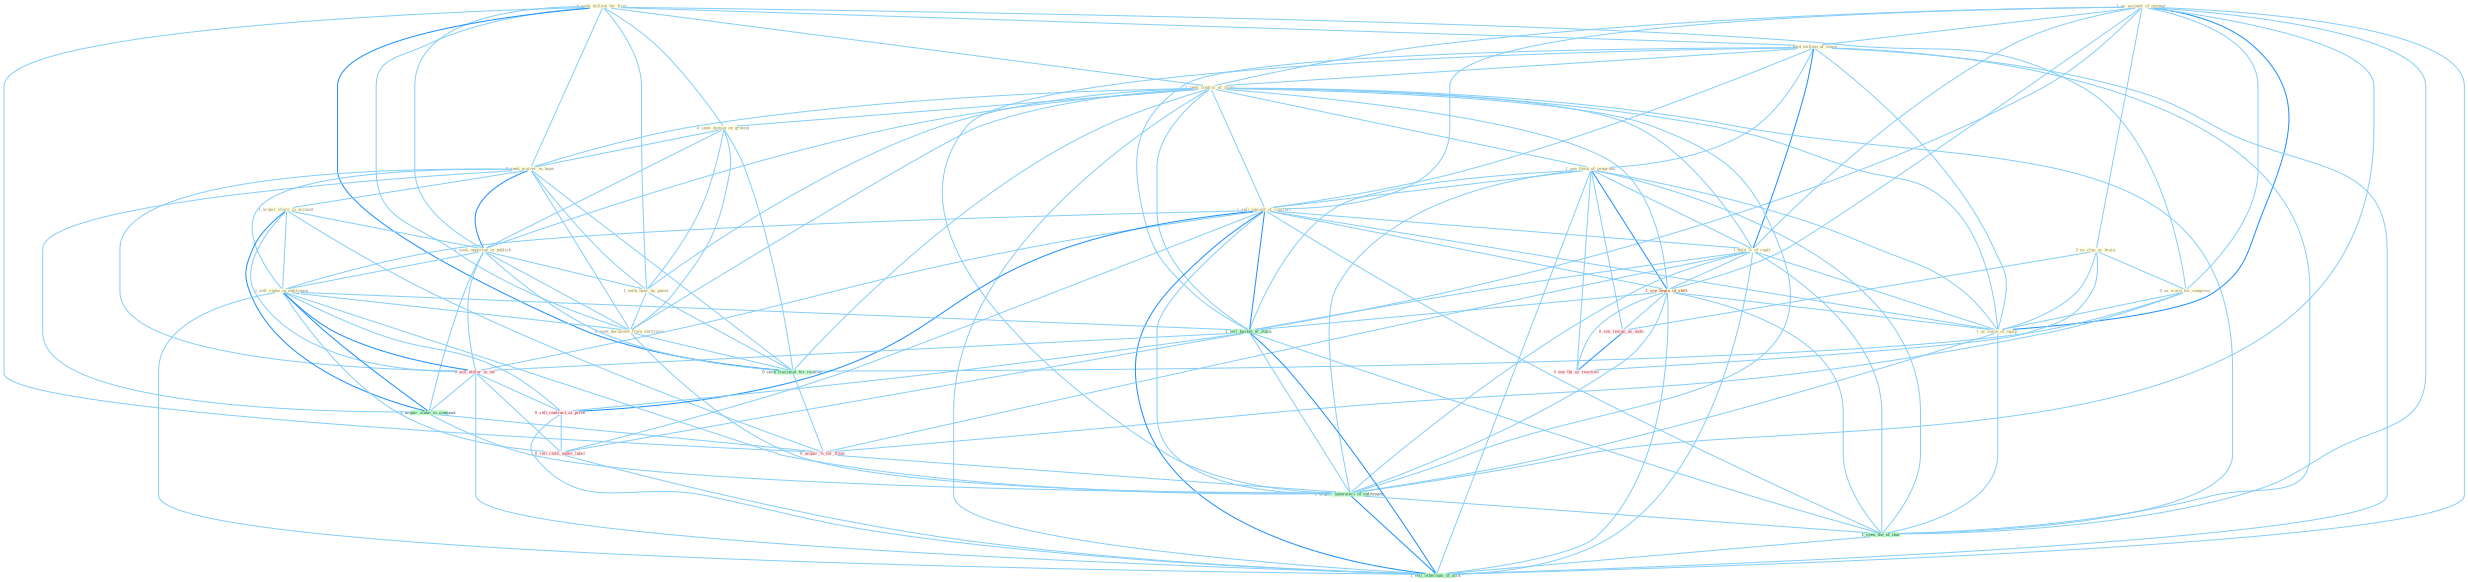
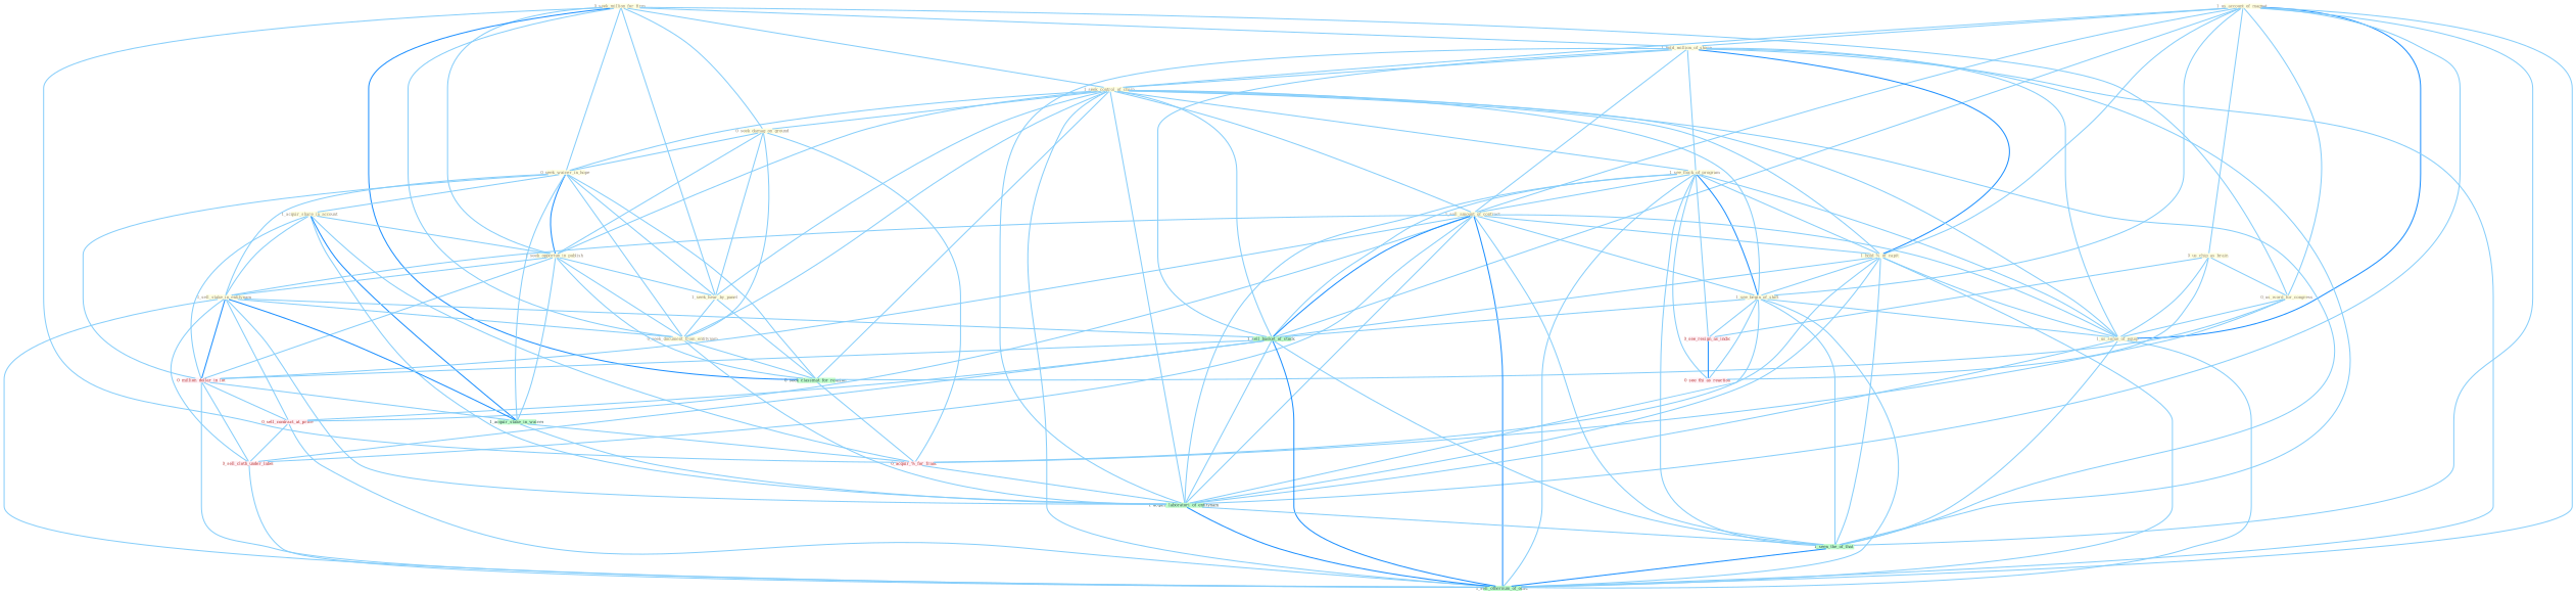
  graph {
    node [color="#ffffe0" fixedsize=true fontcolor="#8b7d6b" fontsize=4 shape=polygon style=filled]
    edge [color="#87cefa" w=1]
    "0_seek_million_for_firm " [height=.06 width=.5]
    "1_us_account_of_magnat " [height=.06 width=.5]
    "1_hold_million_of_share " [height=.06 width=.5]
    "1_seek_control_of_chain " [height=.06 width=.5]
    "0_us_chip_as_brain " [height=.06 width=.5]
    "1_see_flock_of_program " [height=.06 width=.5]
    "0_seek_damag_on_ground " [height=.06 width=.5]
    "0_seek_waiver_in_hope " [height=.06 width=.5]
    "1_acquir_share_in_account " [height=.06 width=.5]
    "1_seek_opportun_in_publish " [height=.06 width=.5]
    "0_us_word_for_congress " [height=.06 width=.5]
    "1_sell_amount_of_contract " [height=.06 width=.5]
    "1_hold_%_of_capit " [height=.06 width=.5]
    "1_seek_hear_by_panel " [height=.06 width=.5]
-   "1_see_begin_of_shift " [fontcolor="#b22222" height=.06 width=.5]
+   "1_see_begin_of_shift " [height=.06 width=.5]
    "1_us_some_of_equip " [height=.06 width=.5]
    "1_sell_stake_in_entitynam " [height=.06 width=.5]
    "0_seek_document_from_entitynam " [height=.06 width=.5]
-   "0_sell_dollar_in_lot " [color="#fff0f5" fontcolor="#b22222" height=.06 width=.5]
+   "0_sell_dollar_in_lot " [color="#fff0f5" fontcolor="#b22222" height=.06 width=.5 label="0_million_dollar_in_lot"]
    "0_see_resign_as_indic " [color="#fff0f5" fontcolor="#b22222" height=.06 width=.5]
    "0_acquir_%_for_franc " [color="#fff0f5" fontcolor="#b22222" height=.06 width=.5]
    "0_sell_contract_at_price " [color="#fff0f5" fontcolor="#b22222" height=.06 width=.5]
    "0_sell_cloth_under_label " [color="#fff0f5" fontcolor="#b22222" height=.06 width=.5]
    "0_see_thi_as_reaction " [color="#fff0f5" fontcolor="#b22222" height=.06 width=.5]
    "0_seek_classmat_for_reunion " [color="#BDFCC9" fontcolor="#2f4f4f" height=.06 width=.5]
    "1_sell_basket_of_stock " [color="#BDFCC9" fontcolor="#2f4f4f" height=.06 width=.5]
    "1_acquir_laboratori_of_entitynam " [color="#BDFCC9" fontcolor="#2f4f4f" height=.06 width=.5]
    "1_seen_the_of_that " [color="#BDFCC9" fontcolor="#2f4f4f" height=.06 width=.5]
    "1_sell_othernum_of_offic " [color="#BDFCC9" fontcolor="#2f4f4f" height=.06 width=.5]
-   "1_acquir_stake_in_compani " [color="#BDFCC9" fontcolor="#2f4f4f" height=.06 width=.5]
+   "1_acquir_stake_in_compani " [color="#BDFCC9" fontcolor="#2f4f4f" height=.06 width=.5 label="1_acquir_stake_in_waiver"]
    subgraph sub_1 {
      "0_seek_million_for_firm "
      "1_us_account_of_magnat "
      "1_hold_million_of_share "
      "1_seek_control_of_chain "
      "0_us_chip_as_brain "
      "1_see_flock_of_program "
      "0_seek_damag_on_ground "
      "0_seek_waiver_in_hope "
      "1_acquir_share_in_account "
      "1_seek_opportun_in_publish "
      "0_us_word_for_congress "
      "1_sell_amount_of_contract "
      "1_hold_%_of_capit "
      "1_seek_hear_by_panel "
      "1_see_begin_of_shift "
      "1_us_some_of_equip "
      "1_sell_stake_in_entitynam "
      "0_seek_document_from_entitynam "
    }
    subgraph sub_2 {
      "0_sell_dollar_in_lot "
      "0_see_resign_as_indic "
      "0_acquir_%_for_franc "
      "0_sell_contract_at_price "
      "0_sell_cloth_under_label "
      "0_see_thi_as_reaction "
    }
    "0_seek_million_for_firm " -- "1_hold_million_of_share "
    "0_seek_million_for_firm " -- "1_seek_control_of_chain "
    "0_seek_million_for_firm " -- "0_seek_damag_on_ground "
    "0_seek_million_for_firm " -- "0_seek_waiver_in_hope "
    "0_seek_million_for_firm " -- "1_seek_opportun_in_publish "
    "0_seek_million_for_firm " -- "0_us_word_for_congress "
    "0_seek_million_for_firm " -- "1_seek_hear_by_panel "
    "0_seek_million_for_firm " -- "0_seek_document_from_entitynam "
    "0_seek_million_for_firm " -- "0_acquir_%_for_franc "
    "0_seek_million_for_firm " -- "0_seek_classmat_for_reunion " [color="#1e90ff" w=2]
    "1_us_account_of_magnat " -- "1_hold_million_of_share "
    "1_us_account_of_magnat " -- "1_seek_control_of_chain "
    "1_us_account_of_magnat " -- "0_us_chip_as_brain "
    "1_us_account_of_magnat " -- "0_us_word_for_congress "
    "1_us_account_of_magnat " -- "1_sell_amount_of_contract "
    "1_us_account_of_magnat " -- "1_hold_%_of_capit "
    "1_us_account_of_magnat " -- "1_see_begin_of_shift "
    "1_us_account_of_magnat " -- "1_us_some_of_equip " [color="#1e90ff" w=2]
    "1_us_account_of_magnat " -- "1_sell_basket_of_stock "
    "1_us_account_of_magnat " -- "1_acquir_laboratori_of_entitynam "
    "1_us_account_of_magnat " -- "1_seen_the_of_that "
    "1_us_account_of_magnat " -- "1_sell_othernum_of_offic "
    "1_hold_million_of_share " -- "1_seek_control_of_chain "
    "1_hold_million_of_share " -- "1_see_flock_of_program "
    "1_hold_million_of_share " -- "1_sell_amount_of_contract "
    "1_hold_million_of_share " -- "1_hold_%_of_capit " [color="#1e90ff" w=2]
    "1_hold_million_of_share " -- "1_us_some_of_equip "
    "1_hold_million_of_share " -- "1_sell_basket_of_stock "
    "1_hold_million_of_share " -- "1_acquir_laboratori_of_entitynam "
    "1_hold_million_of_share " -- "1_seen_the_of_that "
    "1_hold_million_of_share " -- "1_sell_othernum_of_offic "
    "1_seek_control_of_chain " -- "1_see_flock_of_program "
    "1_seek_control_of_chain " -- "0_seek_damag_on_ground "
    "1_seek_control_of_chain " -- "0_seek_waiver_in_hope "
    "1_seek_control_of_chain " -- "1_seek_opportun_in_publish "
    "1_seek_control_of_chain " -- "1_sell_amount_of_contract "
    "1_seek_control_of_chain " -- "1_hold_%_of_capit "
    "1_seek_control_of_chain " -- "1_seek_hear_by_panel "
    "1_seek_control_of_chain " -- "1_see_begin_of_shift "
    "1_seek_control_of_chain " -- "1_us_some_of_equip "
    "1_seek_control_of_chain " -- "0_seek_document_from_entitynam "
    "1_seek_control_of_chain " -- "0_seek_classmat_for_reunion "
    "1_seek_control_of_chain " -- "1_sell_basket_of_stock "
    "1_seek_control_of_chain " -- "1_acquir_laboratori_of_entitynam "
    "1_seek_control_of_chain " -- "1_seen_the_of_that "
    "1_seek_control_of_chain " -- "1_sell_othernum_of_offic "
    "0_us_chip_as_brain " -- "0_us_word_for_congress "
    "0_us_chip_as_brain " -- "1_us_some_of_equip "
    "0_us_chip_as_brain " -- "0_see_resign_as_indic "
    "0_us_chip_as_brain " -- "0_see_thi_as_reaction "
    "1_see_flock_of_program " -- "1_sell_amount_of_contract "
    "1_see_flock_of_program " -- "1_hold_%_of_capit "
    "1_see_flock_of_program " -- "1_see_begin_of_shift " [color="#1e90ff" w=2]
    "1_see_flock_of_program " -- "1_us_some_of_equip "
    "1_see_flock_of_program " -- "0_see_resign_as_indic "
    "1_see_flock_of_program " -- "0_see_thi_as_reaction "
    "1_see_flock_of_program " -- "1_sell_basket_of_stock "
    "1_see_flock_of_program " -- "1_acquir_laboratori_of_entitynam "
    "1_see_flock_of_program " -- "1_seen_the_of_that "
    "1_see_flock_of_program " -- "1_sell_othernum_of_offic "
    "0_seek_damag_on_ground " -- "0_seek_waiver_in_hope "
    "0_seek_damag_on_ground " -- "1_seek_opportun_in_publish "
    "0_seek_damag_on_ground " -- "1_seek_hear_by_panel "
    "0_seek_damag_on_ground " -- "0_seek_document_from_entitynam "
-   "0_seek_damag_on_ground " -- "0_seek_classmat_for_reunion "
+   "0_seek_damag_on_ground " -- "0_acquir_%_for_franc "
    "0_seek_waiver_in_hope " -- "1_acquir_share_in_account "
    "0_seek_waiver_in_hope " -- "1_seek_opportun_in_publish " [color="#1e90ff" w=2]
    "0_seek_waiver_in_hope " -- "1_seek_hear_by_panel "
    "0_seek_waiver_in_hope " -- "1_sell_stake_in_entitynam "
    "0_seek_waiver_in_hope " -- "0_seek_document_from_entitynam "
    "0_seek_waiver_in_hope " -- "0_sell_dollar_in_lot "
    "0_seek_waiver_in_hope " -- "0_seek_classmat_for_reunion "
    "0_seek_waiver_in_hope " -- "1_acquir_stake_in_compani "
    "1_acquir_share_in_account " -- "1_seek_opportun_in_publish "
    "1_acquir_share_in_account " -- "1_sell_stake_in_entitynam "
    "1_acquir_share_in_account " -- "0_sell_dollar_in_lot "
    "1_acquir_share_in_account " -- "0_acquir_%_for_franc "
+   "1_acquir_share_in_account " -- "1_acquir_laboratori_of_entitynam "
    "1_acquir_share_in_account " -- "1_acquir_stake_in_compani " [color="#1e90ff" w=2]
    "1_seek_opportun_in_publish " -- "1_seek_hear_by_panel "
    "1_seek_opportun_in_publish " -- "1_sell_stake_in_entitynam "
    "1_seek_opportun_in_publish " -- "0_seek_document_from_entitynam "
    "1_seek_opportun_in_publish " -- "0_sell_dollar_in_lot "
    "1_seek_opportun_in_publish " -- "0_seek_classmat_for_reunion "
    "1_seek_opportun_in_publish " -- "1_acquir_stake_in_compani "
    "0_us_word_for_congress " -- "1_us_some_of_equip "
    "0_us_word_for_congress " -- "0_acquir_%_for_franc "
    "0_us_word_for_congress " -- "0_seek_classmat_for_reunion "
    "1_sell_amount_of_contract " -- "1_hold_%_of_capit "
    "1_sell_amount_of_contract " -- "1_see_begin_of_shift "
    "1_sell_amount_of_contract " -- "1_us_some_of_equip "
    "1_sell_amount_of_contract " -- "1_sell_stake_in_entitynam "
    "1_sell_amount_of_contract " -- "0_sell_dollar_in_lot "
-   "1_sell_amount_of_contract " -- "0_sell_contract_at_price " [color="#1e90ff"]
+   "1_sell_amount_of_contract " -- "0_sell_contract_at_price "
    "1_sell_amount_of_contract " -- "0_sell_cloth_under_label "
    "1_sell_amount_of_contract " -- "1_sell_basket_of_stock " [color="#1e90ff" w=2]
    "1_sell_amount_of_contract " -- "1_acquir_laboratori_of_entitynam "
    "1_sell_amount_of_contract " -- "1_seen_the_of_that "
    "1_sell_amount_of_contract " -- "1_sell_othernum_of_offic " [color="#1e90ff" w=2]
    "1_hold_%_of_capit " -- "1_see_begin_of_shift "
    "1_hold_%_of_capit " -- "1_us_some_of_equip "
    "1_hold_%_of_capit " -- "0_acquir_%_for_franc "
    "1_hold_%_of_capit " -- "1_sell_basket_of_stock "
    "1_hold_%_of_capit " -- "1_acquir_laboratori_of_entitynam "
    "1_hold_%_of_capit " -- "1_seen_the_of_that "
    "1_hold_%_of_capit " -- "1_sell_othernum_of_offic "
    "1_seek_hear_by_panel " -- "0_seek_document_from_entitynam "
    "1_seek_hear_by_panel " -- "0_seek_classmat_for_reunion "
    "1_see_begin_of_shift " -- "1_us_some_of_equip "
    "1_see_begin_of_shift " -- "0_see_resign_as_indic "
    "1_see_begin_of_shift " -- "0_see_thi_as_reaction "
    "1_see_begin_of_shift " -- "1_sell_basket_of_stock "
    "1_see_begin_of_shift " -- "1_acquir_laboratori_of_entitynam "
    "1_see_begin_of_shift " -- "1_seen_the_of_that "
    "1_see_begin_of_shift " -- "1_sell_othernum_of_offic "
    "1_us_some_of_equip " -- "1_acquir_laboratori_of_entitynam "
    "1_us_some_of_equip " -- "1_seen_the_of_that "
+   "1_us_some_of_equip " -- "1_sell_othernum_of_offic "
    "1_sell_stake_in_entitynam " -- "0_seek_document_from_entitynam "
    "1_sell_stake_in_entitynam " -- "0_sell_dollar_in_lot " [color="#1e90ff" w=2]
    "1_sell_stake_in_entitynam " -- "0_sell_contract_at_price "
    "1_sell_stake_in_entitynam " -- "0_sell_cloth_under_label "
    "1_sell_stake_in_entitynam " -- "1_sell_basket_of_stock "
    "1_sell_stake_in_entitynam " -- "1_acquir_laboratori_of_entitynam "
    "1_sell_stake_in_entitynam " -- "1_sell_othernum_of_offic "
    "1_sell_stake_in_entitynam " -- "1_acquir_stake_in_compani " [color="#1e90ff" w=2]
    "0_seek_document_from_entitynam " -- "0_seek_classmat_for_reunion "
    "0_seek_document_from_entitynam " -- "1_acquir_laboratori_of_entitynam "
    "0_sell_dollar_in_lot " -- "0_sell_contract_at_price "
    "0_sell_dollar_in_lot " -- "0_sell_cloth_under_label "
    "0_sell_dollar_in_lot " -- "1_sell_othernum_of_offic "
    "0_sell_dollar_in_lot " -- "1_acquir_stake_in_compani "
    "0_see_resign_as_indic " -- "0_see_thi_as_reaction " [color="#1e90ff" w=2]
    "0_acquir_%_for_franc " -- "1_acquir_laboratori_of_entitynam "
    "0_sell_contract_at_price " -- "0_sell_cloth_under_label "
    "0_sell_contract_at_price " -- "1_sell_othernum_of_offic "
    "0_sell_cloth_under_label " -- "1_sell_othernum_of_offic "
    "0_seek_classmat_for_reunion " -- "0_acquir_%_for_franc "
    "1_sell_basket_of_stock " -- "0_sell_dollar_in_lot "
    "1_sell_basket_of_stock " -- "0_sell_contract_at_price "
    "1_sell_basket_of_stock " -- "0_sell_cloth_under_label "
    "1_sell_basket_of_stock " -- "1_acquir_laboratori_of_entitynam "
    "1_sell_basket_of_stock " -- "1_seen_the_of_that "
    "1_sell_basket_of_stock " -- "1_sell_othernum_of_offic " [color="#1e90ff" w=2]
    "1_acquir_laboratori_of_entitynam " -- "1_seen_the_of_that "
    "1_acquir_laboratori_of_entitynam " -- "1_sell_othernum_of_offic " [color="#1e90ff"]
-   "1_seen_the_of_that " -- "1_sell_othernum_of_offic "
+   "1_seen_the_of_that " -- "1_sell_othernum_of_offic " [color="#1e90ff"]
    "1_acquir_stake_in_compani " -- "0_acquir_%_for_franc "
    "1_acquir_stake_in_compani " -- "1_acquir_laboratori_of_entitynam "
  }
